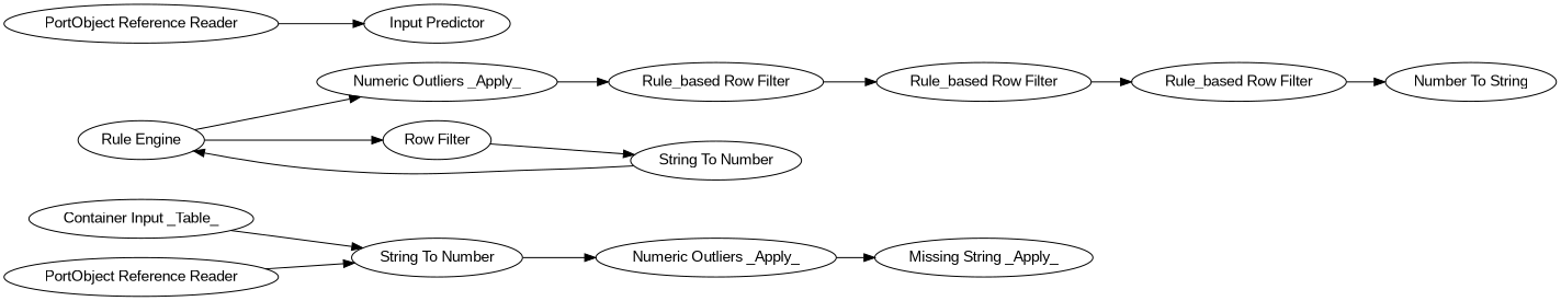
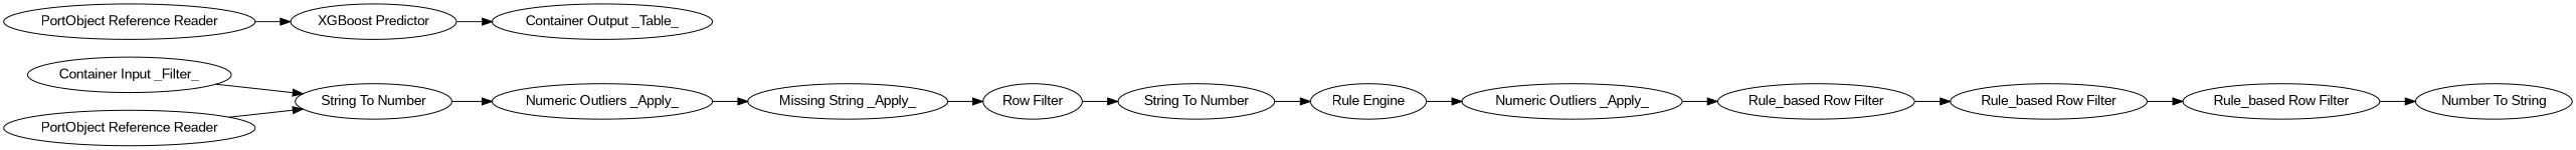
  digraph {
    fontname="Liberation Sans"
    rankdir=LR
    node [fontname="Liberation Sans"]
    edge [fontname="Liberation Sans"]
-   n1 [label="Container Input _Table_"]
+   n1 [label="Container Input _Filter_"]
    n2 [label="String To Number"]
    n3 [label="Numeric Outliers _Apply_"]
    n4 [label="Missing String _Apply_"]
    n5 [label="Rule Engine"]
    n6 [label="Numeric Outliers _Apply_"]
    n7 [label="Rule_based Row Filter"]
    n8 [label="Rule_based Row Filter"]
    n9 [label="String To Number"]
    n10 [label="Row Filter"]
    n11 [label="Rule_based Row Filter"]
    n12 [label="Number To String"]
-   n13 [label="Input Predictor"]
+   n13 [label="XGBoost Predictor"]
+   n14 [label="Container Output _Table_"]
    n15 [label="PortObject Reference Reader"]
    n16 [label="PortObject Reference Reader"]
    n1 -> n2
    n2 -> n3
    n3 -> n4
-   n5 -> n10
+   n4 -> n10
    n5 -> n6
    n6 -> n7
    n7 -> n8
    n8 -> n11
    n9 -> n5
    n10 -> n9
    n11 -> n12
+   n13 -> n14
    n15 -> n2
    n16 -> n13
  }
